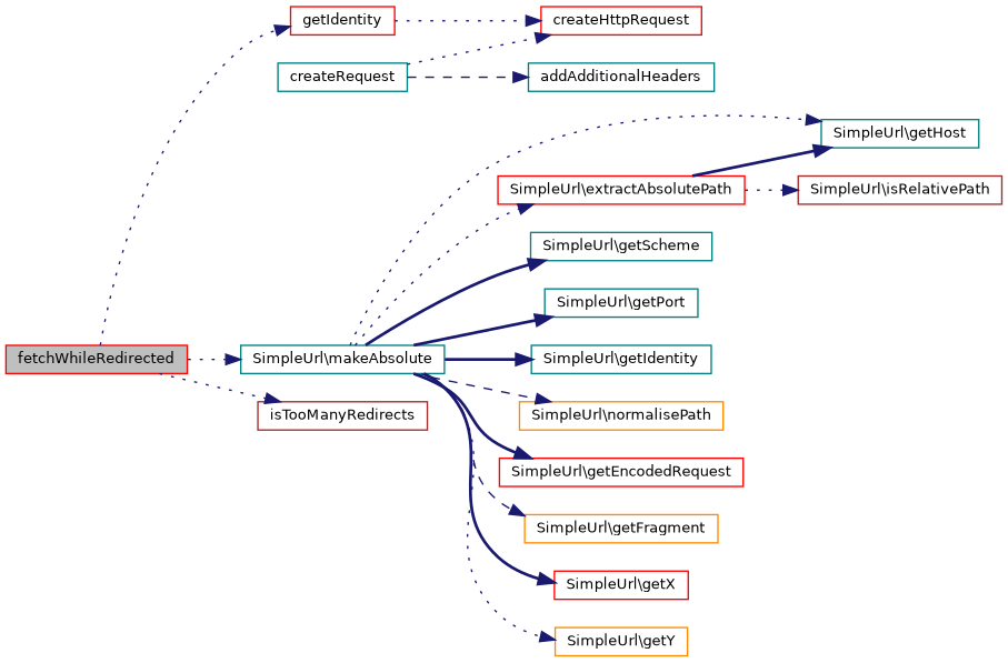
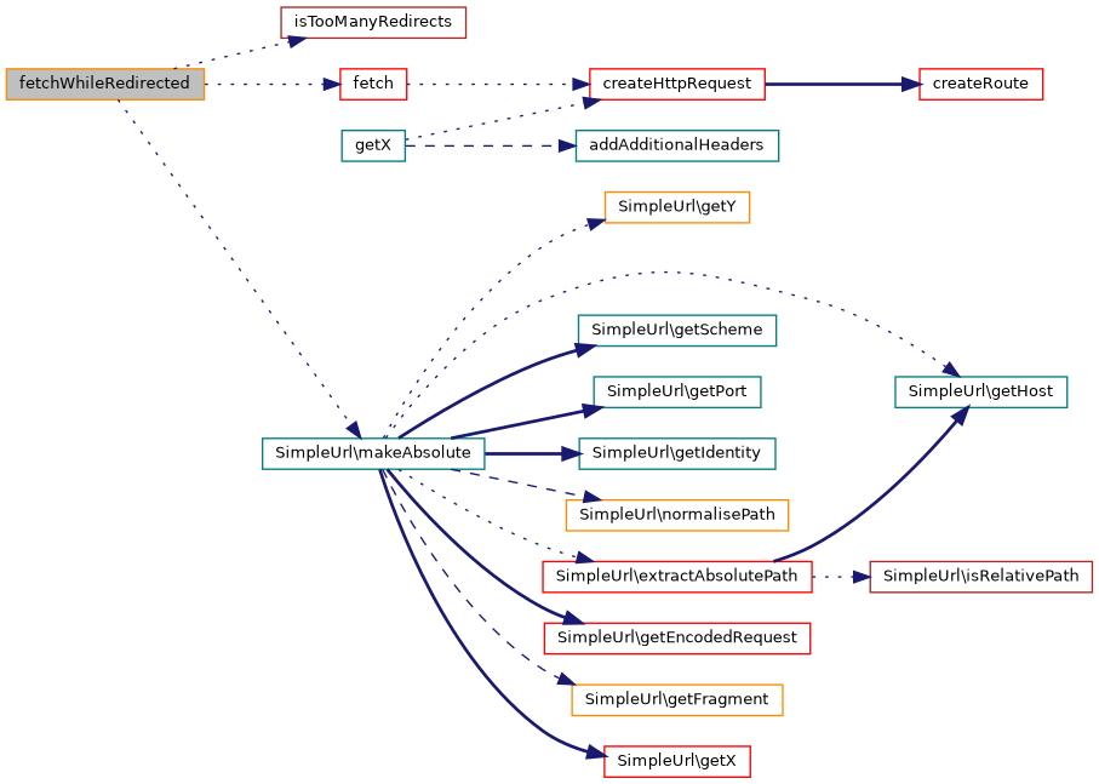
  digraph {
    rankdir=LR
    node [color=red fillcolor=white fontname=Helvetica fontsize=10 shape=record style=filled]
    edge [color=midnightblue fontname=Helvetica fontsize=10 labelfontname=Helvetica labelfontsize=10 style=dotted]
-   n1 [fillcolor=grey75 fontcolor=black height=0.2 label=fetchWhileRedirected width=0.4]
-   n2 [height=0.2 label=getIdentity width=0.4]
+   n1 [color=darkorange fillcolor=grey75 fontcolor=black height=0.2 label=fetchWhileRedirected width=0.4]
+   n2 [height=0.2 label=fetch width=0.4]
    n3 [color=teal height=0.2 label="SimpleUrl\\makeAbsolute" width=0.4]
    n4 [color=brown height=0.2 label=isTooManyRedirects width=0.4]
    n5 [height=0.2 label=createHttpRequest width=0.4]
    n6 [color=teal height=0.2 label="SimpleUrl\\getHost" width=0.4]
    n7 [color=teal height=0.2 label="SimpleUrl\\getScheme" width=0.4]
    n8 [color=teal height=0.2 label="SimpleUrl\\getPort" width=0.4]
    n9 [color=teal height=0.2 label="SimpleUrl\\getIdentity" width=0.4]
    n10 [color=darkorange height=0.2 label="SimpleUrl\\normalisePath" width=0.4]
    n11 [height=0.2 label="SimpleUrl\\extractAbsolutePath" width=0.4]
    n12 [height=0.2 label="SimpleUrl\\getEncodedRequest" width=0.4]
    n13 [color=darkorange height=0.2 label="SimpleUrl\\getFragment" width=0.4]
    n14 [height=0.2 label="SimpleUrl\\getX" width=0.4]
    n15 [color=darkorange height=0.2 label="SimpleUrl\\getY" width=0.4]
-   n16 [color=teal height=0.2 label=createRequest width=0.4]
+   n16 [color=teal height=0.2 label=getX width=0.4]
    n17 [color=teal height=0.2 label=addAdditionalHeaders width=0.4]
+   n18 [height=0.2 label=createRoute width=0.4]
    n19 [color=brown height=0.2 label="SimpleUrl\\isRelativePath" width=0.4]
    n1 -> n2
    n1 -> n3
    n1 -> n4
    n2 -> n5
    n3 -> n6
    n3 -> n7 [style=bold]
    n3 -> n8 [style=bold]
    n3 -> n9 [style=bold]
    n3 -> n10 [style=dashed]
    n3 -> n11
    n3 -> n12 [style=bold]
    n3 -> n13 [style=dashed]
    n3 -> n14 [style=bold]
    n3 -> n15
+   n5 -> n18 [style=bold]
    n11 -> n6 [style=bold]
    n11 -> n19
    n16 -> n5
    n16 -> n17 [style=dashed]
  }
